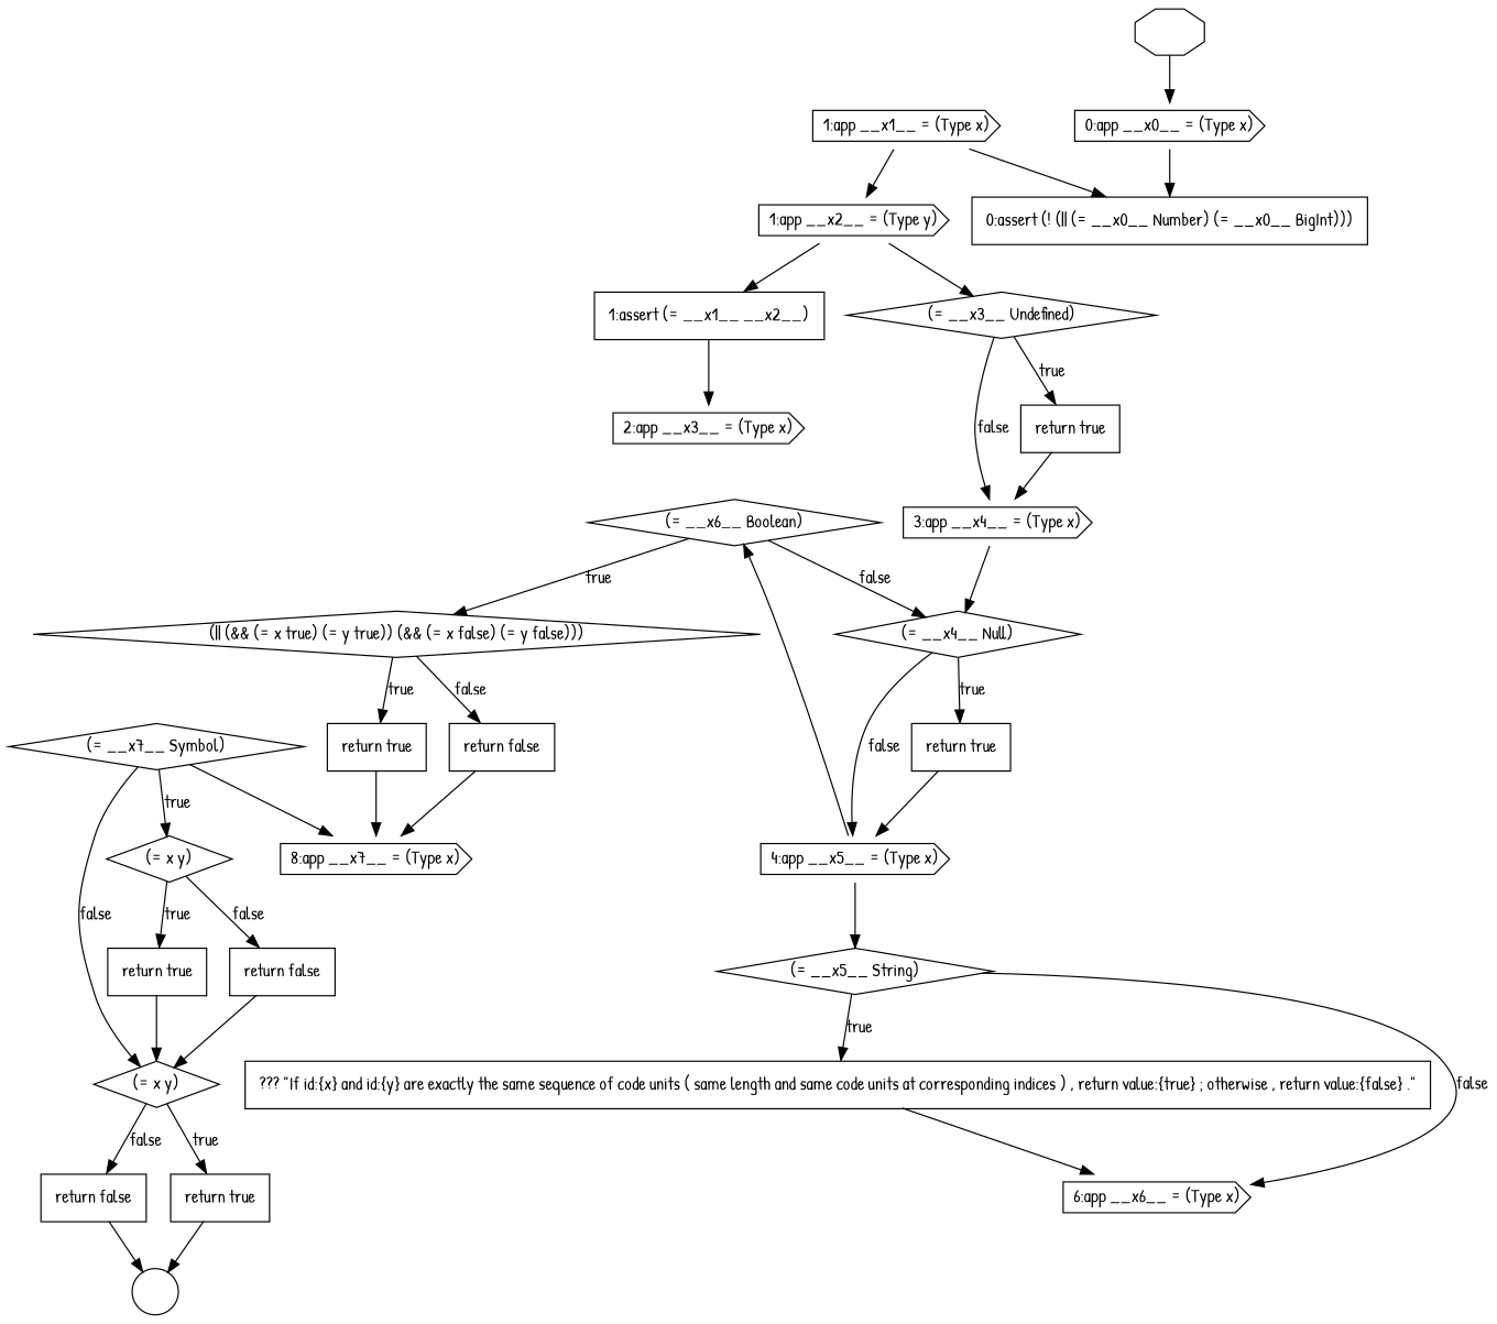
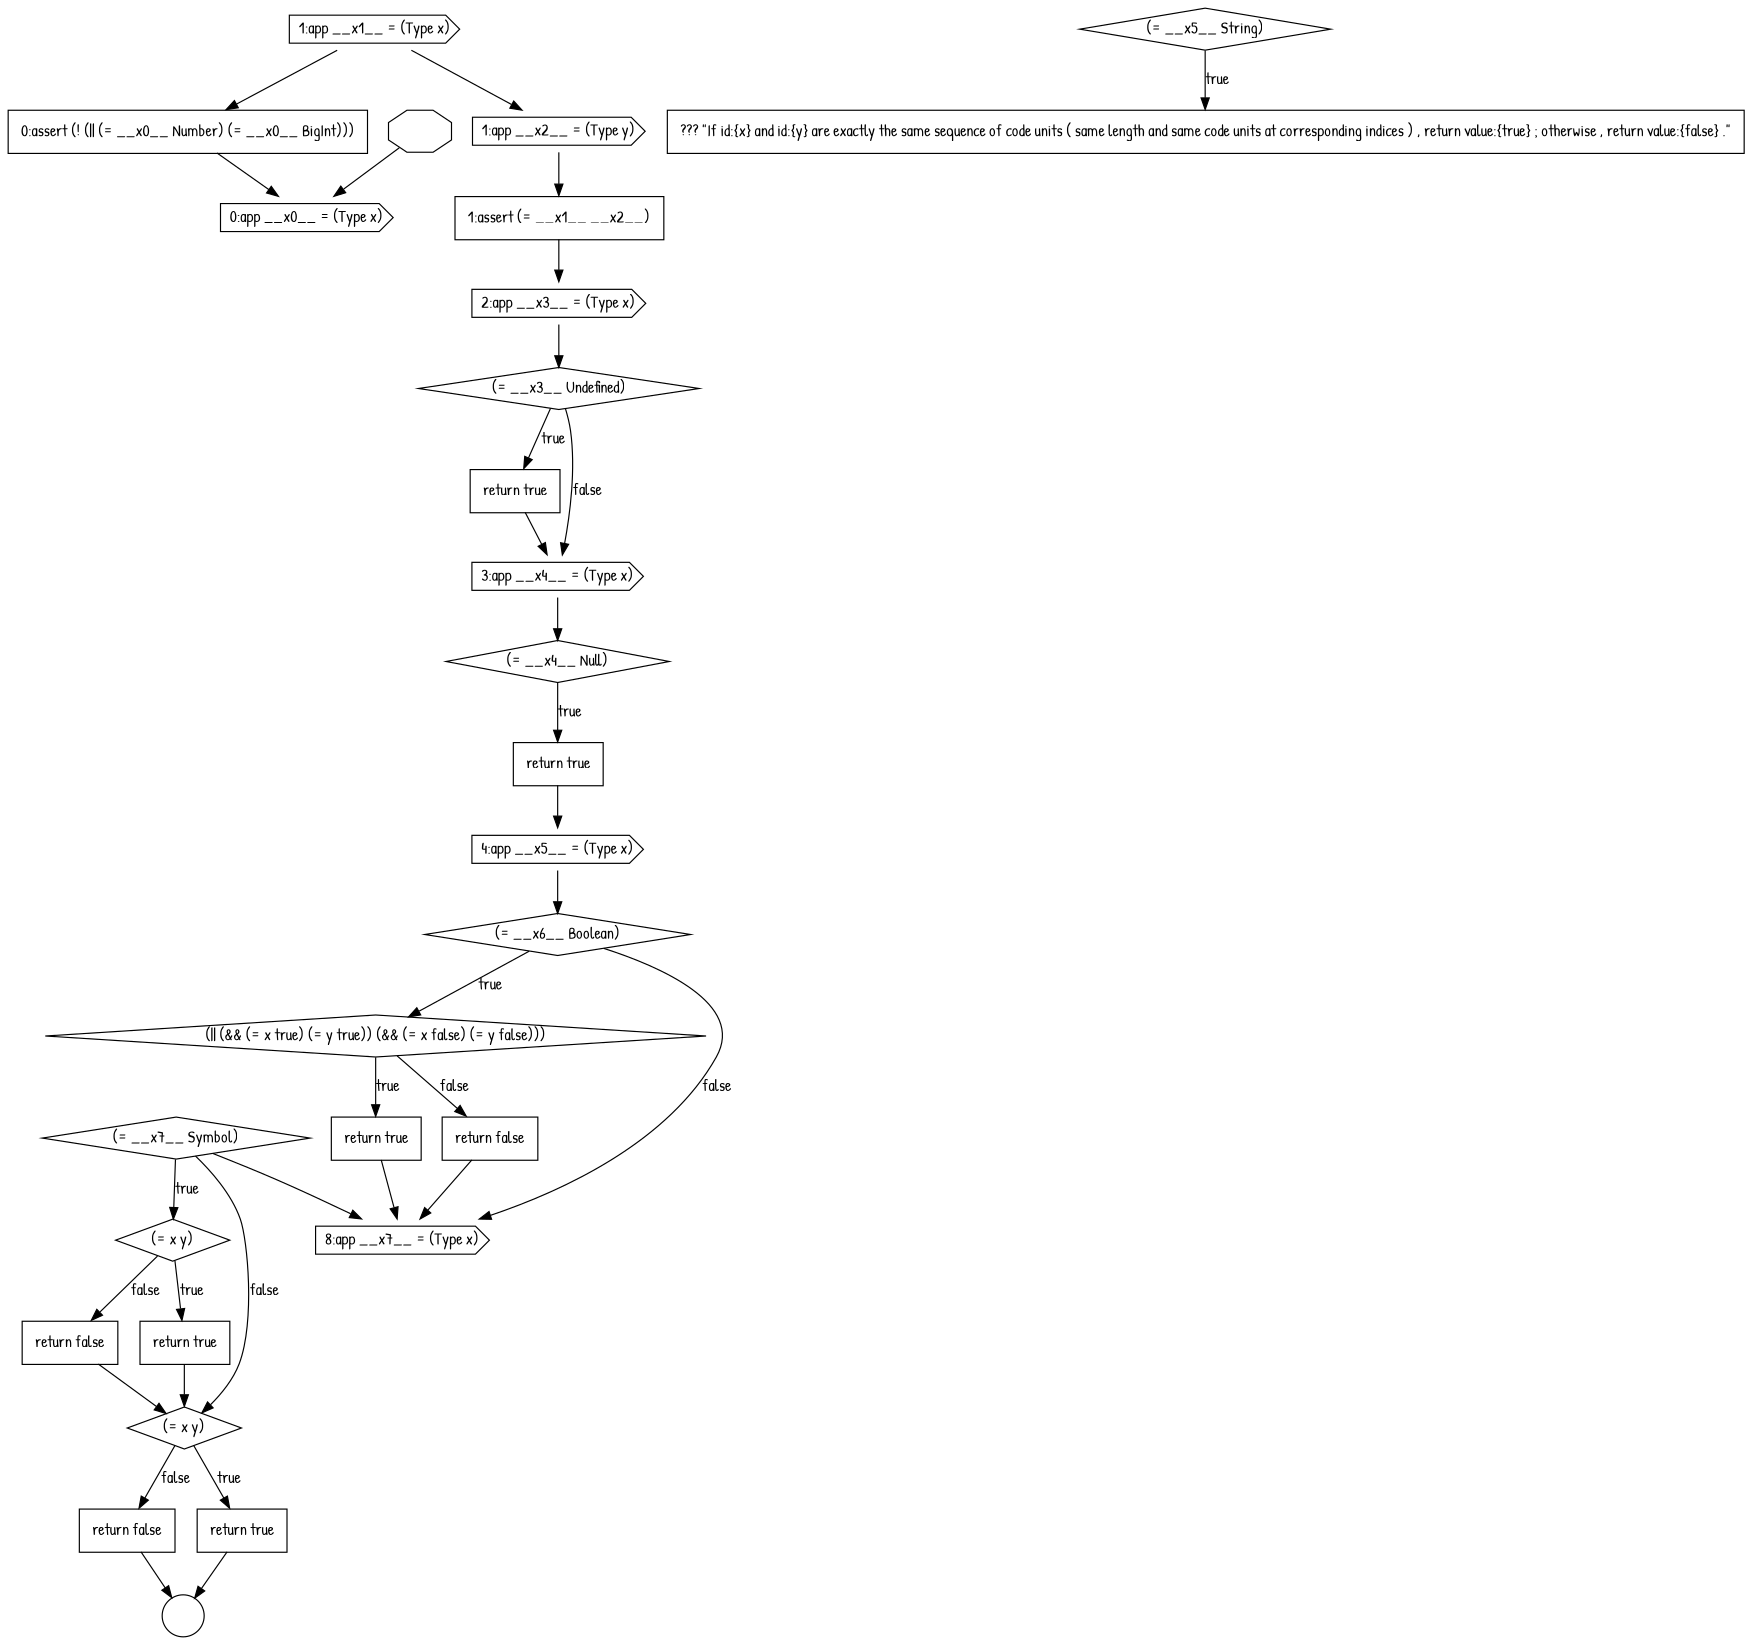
  digraph {
    fontname="Patrick Hand"
    node [color=black fillcolor=white fontname="Patrick Hand" shape=none style=filled]
    edge [color=black fontname="Patrick Hand"]
    n1 [label=<<font color="black">     <table border="0" cellborder="1" cellspacing="0" cellpadding="10">       <tr><td align="left">return false</td></tr>     </table>   </font>> margin=0]
    n2 [label=" " shape=circle]
    n3 [label=<<font color="black">     <table border="0" cellborder="1" cellspacing="0" cellpadding="10">       <tr><td align="left">return false</td></tr>     </table>   </font>> margin=0]
    n4 [label=<<font color="black">8:app __x7__ = (Type x)</font>> shape=cds]
    n5 [label=<<font color="black">     <table border="0" cellborder="1" cellspacing="0" cellpadding="10">       <tr><td align="left">return true</td></tr>     </table>   </font>> margin=0]
    n6 [label=<<font color="black">     <table border="0" cellborder="1" cellspacing="0" cellpadding="10">       <tr><td align="left">1:assert (= __x1__ __x2__)</td></tr>     </table>   </font>> margin=0]
    n7 [label=<<font color="black">2:app __x3__ = (Type x)</font>> shape=cds]
    n8 [label=<<font color="black">(= __x3__ Undefined)</font>> shape=diamond]
    n9 [label=<<font color="black">4:app __x5__ = (Type x)</font>> shape=cds]
    n10 [label=<<font color="black">(= __x5__ String)</font>> shape=diamond]
    n11 [label=<<font color="black">(= __x6__ Boolean)</font>> shape=diamond]
-   n12 [label=<<font color="black">6:app __x6__ = (Type x)</font>> shape=cds]
    n13 [label=<<font color="black">     <table border="0" cellborder="1" cellspacing="0" cellpadding="10">       <tr><td align="left">??? &quot;If id:{x} and id:{y} are exactly the same sequence of code units ( same length and same code units at corresponding indices ) , return value:{true} ; otherwise , return value:{false} .&quot;</td></tr>     </table>   </font>> margin=0]
    n14 [label=<<font color="black">     <table border="0" cellborder="1" cellspacing="0" cellpadding="10">       <tr><td align="left">return true</td></tr>     </table>   </font>> margin=0]
    n15 [label=<<font color="black">3:app __x4__ = (Type x)</font>> shape=cds]
    n16 [label=<<font color="black">(= __x4__ Null)</font>> shape=diamond]
    n17 [label=<<font color="black">(= __x7__ Symbol)</font>> shape=diamond]
    n18 [label=<<font color="black">(= x y)</font>> shape=diamond]
    n19 [label=<<font color="black">(= x y)</font>> shape=diamond]
    n20 [label=<<font color="black">     <table border="0" cellborder="1" cellspacing="0" cellpadding="10">       <tr><td align="left">return true</td></tr>     </table>   </font>> margin=0]
    n21 [label=<<font color="black">     <table border="0" cellborder="1" cellspacing="0" cellpadding="10">       <tr><td align="left">return false</td></tr>     </table>   </font>> margin=0]
    n22 [label=<<font color="black">     <table border="0" cellborder="1" cellspacing="0" cellpadding="10">       <tr><td align="left">return true</td></tr>     </table>   </font>> margin=0]
    n23 [label=<<font color="black">     <table border="0" cellborder="1" cellspacing="0" cellpadding="10">       <tr><td align="left">return true</td></tr>     </table>   </font>> margin=0]
    n24 [label=<<font color="black">(|| (&amp;&amp; (= x true) (= y true)) (&amp;&amp; (= x false) (= y false)))</font>> shape=diamond]
    n25 [label=<<font color="black">     <table border="0" cellborder="1" cellspacing="0" cellpadding="10">       <tr><td align="left">0:assert (! (|| (= __x0__ Number) (= __x0__ BigInt)))</td></tr>     </table>   </font>> margin=0]
    n26 [label=<<font color="black">1:app __x1__ = (Type x)</font>> shape=cds]
    n27 [label=<<font color="black">1:app __x2__ = (Type y)</font>> shape=cds]
    n28 [label=<<font color="black">0:app __x0__ = (Type x)</font>> shape=cds]
    n29 [label=" " shape=octagon]
    n1 -> n2
    n3 -> n4
    n5 -> n4
    n6 -> n7
-   n27 -> n8
+   n7 -> n8
    n8 -> n14 [label=<<font color="black">true</font>>]
    n8 -> n15 [label=<<font color="black">false</font>>]
-   n9 -> n10
    n9 -> n11
-   n10 -> n12 [label=<<font color="black">false</font>>]
    n10 -> n13 [label=<<font color="black">true</font>>]
-   n11 -> n16 [label=<<font color="black">false</font>>]
+   n11 -> n4 [label=<<font color="black">false</font>>]
    n11 -> n24 [label=<<font color="black">true</font>>]
-   n13 -> n12
    n14 -> n15
    n15 -> n16
-   n16 -> n9 [label=<<font color="black">false</font>>]
    n16 -> n23 [label=<<font color="black">true</font>>]
    n17 -> n4
    n17 -> n18 [label=<<font color="black">true</font>>]
    n17 -> n19 [label=<<font color="black">false</font>>]
    n18 -> n20 [label=<<font color="black">true</font>>]
    n18 -> n21 [label=<<font color="black">false</font>>]
    n19 -> n1 [label=<<font color="black">false</font>>]
    n19 -> n22 [label=<<font color="black">true</font>>]
    n20 -> n19
    n21 -> n19
    n22 -> n2
    n23 -> n9
    n24 -> n3 [label=<<font color="black">false</font>>]
    n24 -> n5 [label=<<font color="black">true</font>>]
    n26 -> n25
    n26 -> n27
    n27 -> n6
-   n28 -> n25
+   n25 -> n28
    n29 -> n28
  }
